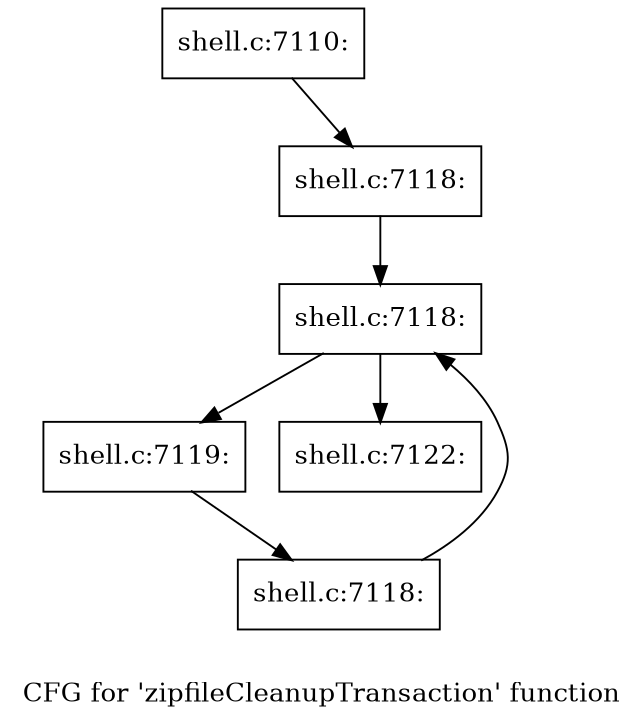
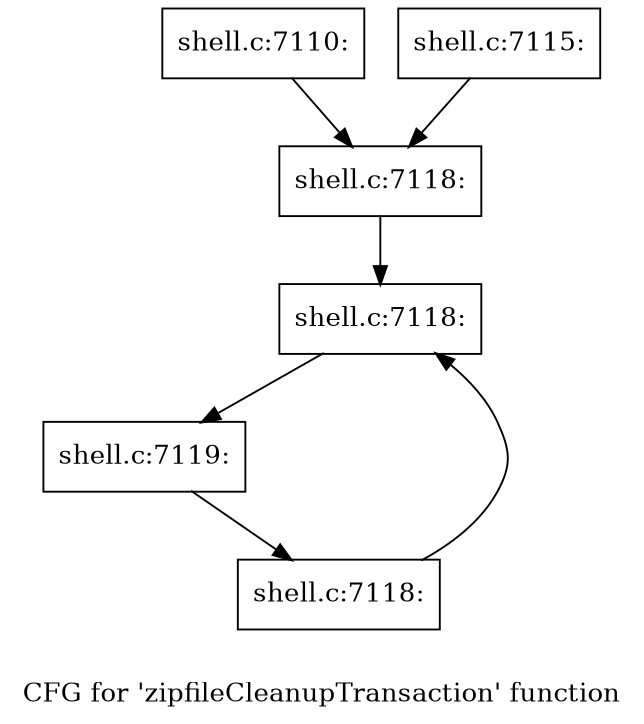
  digraph {
    label="CFG for 'zipfileCleanupTransaction' function"
    node [shape=record]
    n1 [label="{shell.c:7110:}"]
    n2 [label="{shell.c:7118:}"]
+   n3 [label="{shell.c:7115:}"]
    n4 [label="{shell.c:7118:}"]
    n5 [label="{shell.c:7119:}"]
-   n6 [label="{shell.c:7122:}"]
    n7 [label="{shell.c:7118:}"]
    n1 -> n2
    n2 -> n4
+   n3 -> n2
    n4 -> n5
-   n4 -> n6
    n5 -> n7
    n7 -> n4
  }
